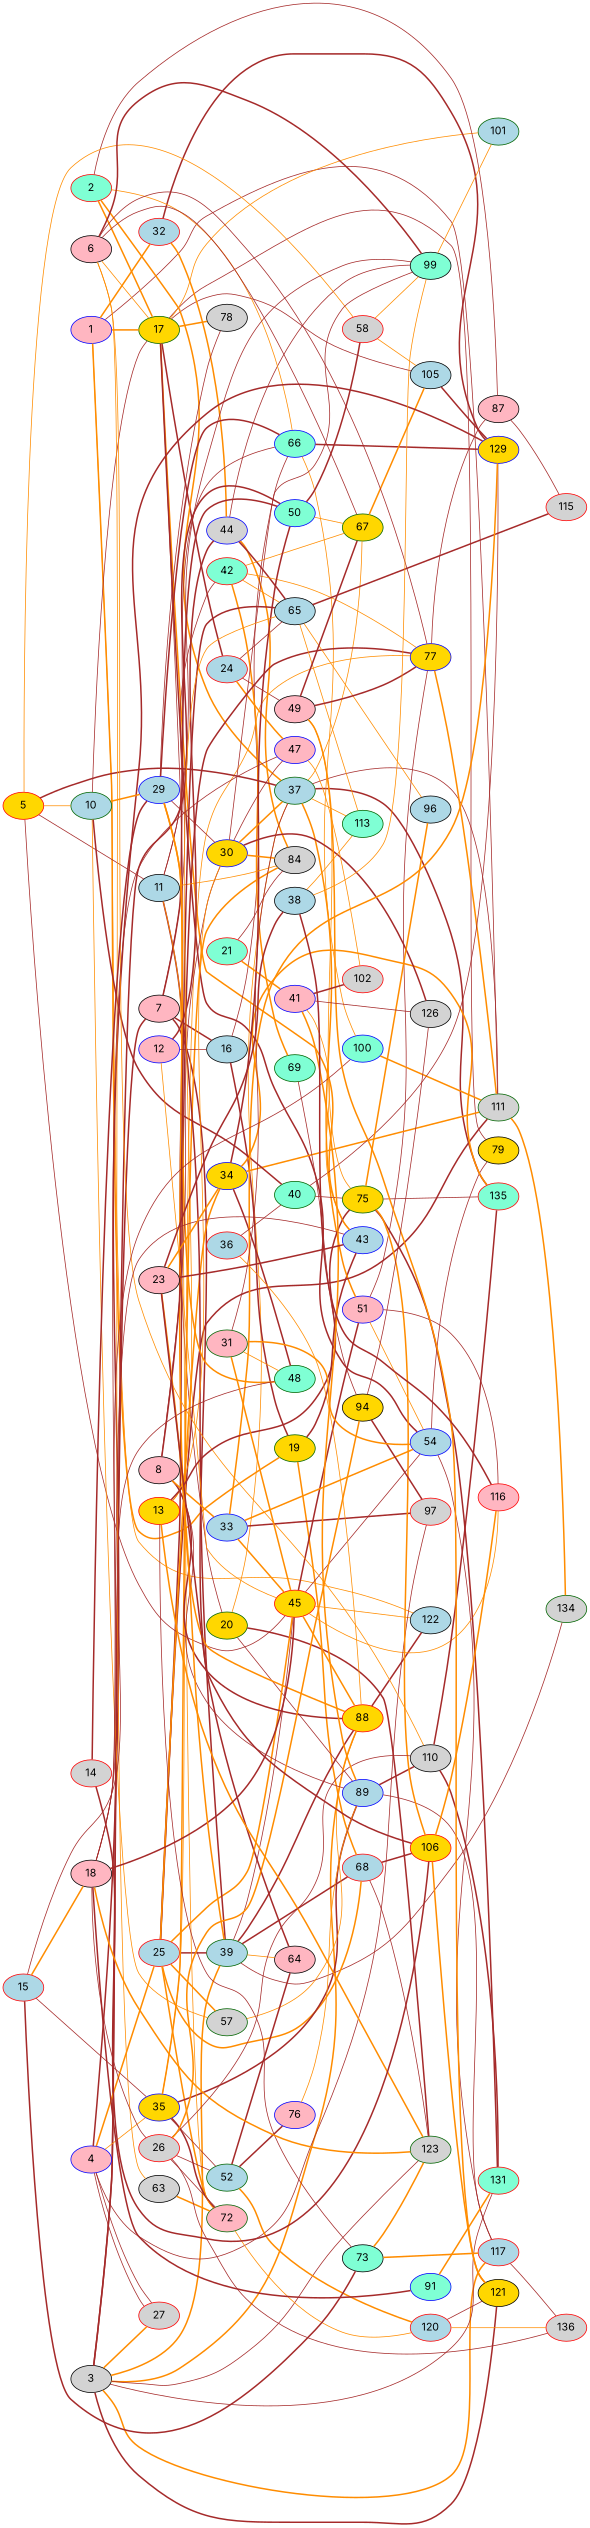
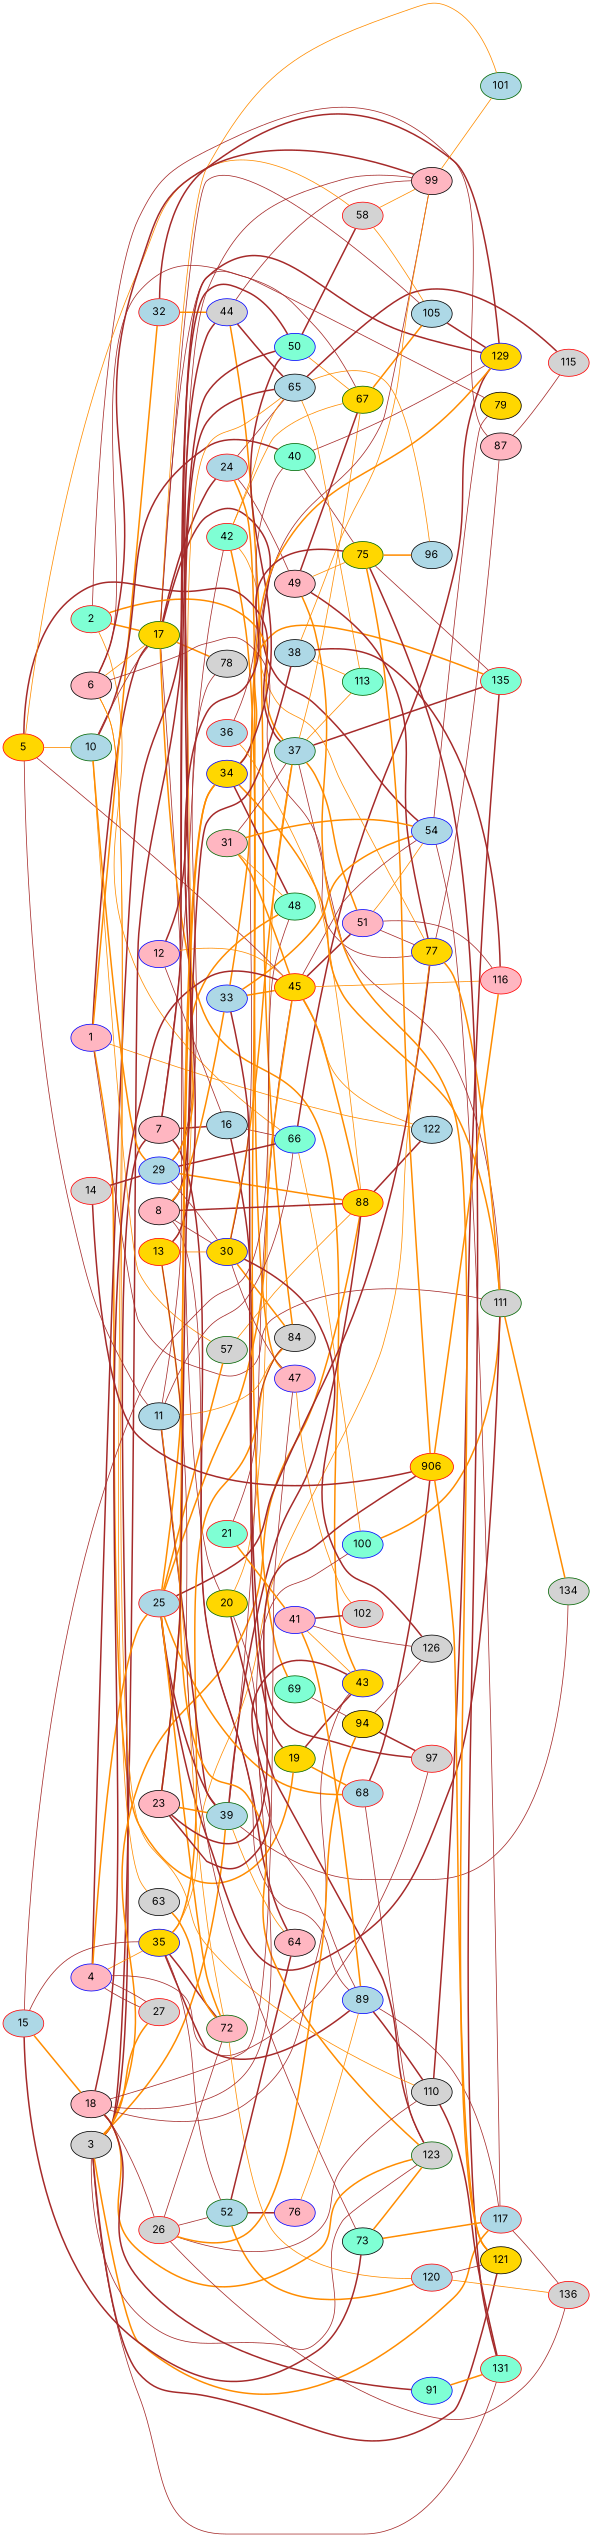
  graph {
    fontname=Inter
    rankdir=LR
    node [color=red fillcolor=lightblue fontname=Inter style=filled]
    edge [color=brown fontname=Inter style=bold]
    1 [color=blue fillcolor=lightpink super="+92"]
    17 [color=darkgreen fillcolor=gold super="+114"]
    19 [color=darkgreen fillcolor=gold]
    32
    111 [color=darkgreen fillcolor=lightgrey super="+112"]
    122 [color=black]
    20 [color=darkgreen fillcolor=gold super="+81"]
    24
-   43 [color=blue super="+137"]
+   43 [color=blue fillcolor=gold super="+137"]
    54 [color=blue super="+103"]
    78 [color=black fillcolor=lightgrey]
    79 [color=black fillcolor=gold]
    101 [color=darkgreen]
    105 [color=black]
    68 [super="+93"]
    129 [color=blue fillcolor=gold super="+138"]
    44 [color=blue fillcolor=lightgrey super="+55"]
    134 [color=darkgreen fillcolor=lightgrey]
    2 [fillcolor=aquamarine]
    37 [color=darkgreen super="+98"]
    66 [color=blue fillcolor=aquamarine super="+71"]
    87 [color=black fillcolor=lightpink]
    67 [color=darkgreen fillcolor=gold super="+139"]
    135 [fillcolor=aquamarine]
    51 [color=blue fillcolor=lightpink super="+60"]
    113 [color=darkgreen fillcolor=aquamarine]
    100 [color=blue fillcolor=aquamarine]
    115 [fillcolor=lightgrey]
    3 [color=black fillcolor=lightgrey super="+22"]
    7 [color=black fillcolor=lightpink super="+9"]
    27 [fillcolor=lightgrey]
    39 [color=darkgreen super="+109"]
    50 [color=blue fillcolor=aquamarine super="+62"]
    88 [fillcolor=gold super="+124"]
    117 [super="+128"]
    121 [color=black fillcolor=gold]
    123 [color=darkgreen fillcolor=lightgrey]
    131 [fillcolor=aquamarine]
    16 [color=black super="+61"]
    42 [fillcolor=aquamarine]
    64 [color=black fillcolor=lightpink]
    45 [fillcolor=gold super="+127"]
    58 [fillcolor=lightgrey super="+80"]
    136 [fillcolor=lightgrey]
    4 [color=blue fillcolor=lightpink super="+83"]
    25 [super="+104"]
    35 [color=blue fillcolor=gold]
    97 [fillcolor=lightgrey]
    77 [color=blue fillcolor=gold super="+118"]
    57 [color=darkgreen fillcolor=lightgrey]
    72 [color=darkgreen fillcolor=lightpink super="+125"]
    34 [color=blue fillcolor=gold super="+86"]
    89 [color=blue super="+95"]
    84 [color=black fillcolor=lightgrey]
    52 [color=darkgreen super="+56"]
    5 [fillcolor=gold]
    10 [color=darkgreen]
    11 [color=black super="+46"]
    29 [color=blue super="+107"]
    40 [color=darkgreen fillcolor=aquamarine]
-   99 [color=black fillcolor=aquamarine super="+132"]
+   99 [color=black fillcolor=lightpink super="+132"]
    116 [fillcolor=lightpink]
    6 [color=black fillcolor=lightpink super="+70"]
    63 [color=black fillcolor=lightgrey]
    110 [color=black fillcolor=lightgrey]
    65 [color=black super="+133"]
    69 [color=darkgreen fillcolor=aquamarine]
    8 [color=black fillcolor=lightpink super="+28"]
    30 [color=blue fillcolor=gold super="+90"]
    33 [color=blue]
    47 [color=blue fillcolor=lightpink super="+74"]
    126 [color=black fillcolor=lightgrey]
    96 [color=black]
    48 [color=darkgreen fillcolor=aquamarine]
    75 [color=darkgreen fillcolor=gold super="+130"]
    120
    12 [color=blue fillcolor=lightpink]
    13 [fillcolor=gold]
    73 [color=black fillcolor=aquamarine]
-   106 [fillcolor=gold super="+119"]
+   106 [fillcolor=gold super="+119" label=906]
    14 [fillcolor=lightgrey]
    15 [super="+85"]
    18 [color=black fillcolor=lightpink super="+82"]
    26 [fillcolor=lightgrey super="+59"]
    91 [color=blue fillcolor=aquamarine]
    49 [color=black fillcolor=lightpink super="+108"]
    94 [color=black fillcolor=gold]
    102 [fillcolor=lightgrey]
    21 [fillcolor=aquamarine]
    41 [color=blue fillcolor=lightpink]
    23 [color=black fillcolor=lightpink super="+53"]
    38 [color=black]
    76 [color=blue fillcolor=lightpink]
    31 [color=darkgreen fillcolor=lightpink]
    36
-   1 -- 17 [color=darkorange]
+   1 -- 17
    1 -- 19 [color=darkorange]
    1 -- 32 [color=darkorange]
    1 -- 111 [style=solid]
    1 -- 122 [color=darkorange style=solid]
    17 -- 20 [style=solid]
    17 -- 24
    17 -- 43 [color=darkorange]
    17 -- 54
    17 -- 78 [color=darkorange]
    17 -- 79 [style=solid]
    17 -- 101 [color=darkorange style=solid]
    17 -- 105 [style=solid]
    19 -- 43
    19 -- 68 [color=darkorange]
    32 -- 129
    32 -- 44 [color=darkorange]
    111 -- 134 [color=darkorange]
    20 -- 37 [color=darkorange style=solid]
    20 -- 123
    20 -- 89 [style=solid]
    24 -- 65 [style=solid]
    24 -- 47 [color=darkorange weight=2]
    24 -- 49 [style=solid]
    54 -- 79 [style=solid]
    54 -- 117 [style=solid]
    105 -- 129
    68 -- 123 [style=solid]
    68 -- 106
    44 -- 84 [color=darkorange]
    44 -- 99 [style=solid]
    44 -- 65
    2 -- 17 [color=darkorange]
    2 -- 37 [color=darkorange]
    2 -- 66 [color=darkorange style=solid]
    2 -- 87 [style=solid]
    37 -- 111 [style=solid]
    37 -- 67 [color=darkorange style=solid]
    37 -- 135
    37 -- 51 [color=darkorange]
    37 -- 113 [color=darkorange style=solid]
    66 -- 129
    66 -- 100 [color=darkorange style=solid]
    87 -- 115 [style=solid]
    67 -- 105 [color=darkorange]
    51 -- 54 [color=darkorange style=solid]
    51 -- 77 [style=solid]
    51 -- 116 [style=solid]
    100 -- 111 [color=darkorange]
    3 -- 7
    3 -- 27 [color=darkorange]
    3 -- 39 [color=darkorange]
    3 -- 50
    3 -- 88 [color=darkorange]
    3 -- 117 [color=darkorange]
    3 -- 121
    3 -- 123 [style=solid]
    3 -- 131 [style=solid]
    7 -- 50
    7 -- 16
    7 -- 42 [style=solid]
    7 -- 64
-   39 -- 68
    39 -- 134 [style=solid]
    39 -- 88
    39 -- 64 [color=darkorange style=solid]
    39 -- 45 [style=solid]
    50 -- 67 [color=darkorange style=solid]
    50 -- 58
    88 -- 122
    117 -- 136 [style=solid]
    16 -- 19
    16 -- 66 [style=solid]
    42 -- 67 [color=darkorange style=solid]
    42 -- 77 [color=darkorange style=solid]
    42 -- 65 [color=darkorange style=solid]
    42 -- 69 [color=darkorange]
    45 -- 122 [color=darkorange style=solid]
    45 -- 54 [style=solid]
    45 -- 51
    45 -- 88 [color=darkorange]
    45 -- 116 [color=darkorange style=solid]
    58 -- 105 [color=darkorange style=solid]
    58 -- 99 [color=darkorange style=solid]
    4 -- 129
    4 -- 27 [style=solid]
    4 -- 27 [style=solid]
    4 -- 25 [color=darkorange]
    4 -- 35 [color=darkorange style=solid]
    4 -- 97 [style=solid]
    25 -- 111
    25 -- 68 [color=darkorange]
    25 -- 39
    25 -- 45 [color=darkorange]
    25 -- 77
    25 -- 57 [color=darkorange]
    25 -- 72 [color=darkorange]
    25 -- 34 [color=darkorange]
    35 -- 77 [color=darkorange style=solid]
    35 -- 72
    35 -- 89
    35 -- 84 [color=darkorange]
    35 -- 52 [style=solid]
    77 -- 111 [color=darkorange]
    77 -- 87 [style=solid]
    57 -- 88 [color=darkorange style=solid]
    72 -- 120 [color=darkorange style=solid]
    34 -- 111 [color=darkorange]
    34 -- 135 [color=darkorange]
    34 -- 50
    34 -- 48
    89 -- 117 [style=solid]
    89 -- 110
    52 -- 64
    52 -- 120 [color=darkorange]
    52 -- 76
    5 -- 37
    5 -- 45 [style=solid]
    5 -- 58 [color=darkorange style=solid]
    5 -- 10 [color=darkorange style=solid]
    5 -- 11 [style=solid]
    10 -- 17 [style=solid]
    10 -- 57 [color=darkorange style=solid]
    10 -- 29 [color=darkorange]
    10 -- 40
    11 -- 66 [style=solid]
    11 -- 39
    11 -- 72 [color=darkorange style=solid]
    11 -- 84 [color=darkorange style=solid weight=2]
    11 -- 99 [style=solid]
    29 -- 78 [style=solid]
    29 -- 66
    29 -- 88 [color=darkorange]
    29 -- 30 [style=solid]
    29 -- 48 [color=darkorange]
    40 -- 129 [style=solid]
    40 -- 75 [style=solid]
    99 -- 101 [color=darkorange style=solid]
    6 -- 17 [color=darkorange style=solid]
    6 -- 67 [style=solid]
    6 -- 77 [style=solid]
    6 -- 99
    6 -- 63 [color=darkorange style=solid]
    6 -- 110 [color=darkorange style=solid]
    63 -- 72 [color=darkorange]
    110 -- 135
    110 -- 131
    65 -- 113 [color=darkorange style=solid]
    65 -- 115
    65 -- 96 [color=darkorange style=solid]
    69 -- 94 [style=solid]
    8 -- 88
    8 -- 89 [style=solid]
    8 -- 65
    8 -- 30 [style=solid]
    8 -- 33 [color=darkorange]
    30 -- 37 [color=darkorange]
    30 -- 84 [color=darkorange]
    30 -- 99 [style=solid]
    30 -- 47 [style=solid]
    30 -- 126
    33 -- 54 [color=darkorange]
    33 -- 129 [color=darkorange]
    33 -- 45 [color=darkorange]
    33 -- 97
    47 -- 102 [color=darkorange style=solid]
    75 -- 135 [style=solid]
    75 -- 131
    75 -- 96 [color=darkorange]
    75 -- 106 [color=darkorange]
    120 -- 121 [style=solid]
    120 -- 136 [color=darkorange style=solid]
    12 -- 44
    12 -- 16 [style=solid weight=2]
    12 -- 45 [color=darkorange style=solid]
    13 -- 123 [color=darkorange]
    13 -- 65 [color=darkorange style=solid]
    13 -- 30 [color=darkorange style=solid]
    13 -- 75
    13 -- 73 [style=solid]
    73 -- 117 [color=darkorange]
    73 -- 123 [color=darkorange]
    106 -- 121 [color=darkorange]
    106 -- 116 [color=darkorange]
    14 -- 29
    14 -- 106
    15 -- 35 [style=solid]
    15 -- 48 [style=solid]
    15 -- 73
    15 -- 18 [color=darkorange]
    18 -- 43 [style=solid]
    18 -- 100 [style=solid]
    18 -- 123 [color=darkorange]
    18 -- 45
    18 -- 47 [style=solid]
    18 -- 26 [style=solid]
    18 -- 91
    26 -- 136 [style=solid]
    26 -- 72 [style=solid]
    26 -- 52 [style=solid]
    26 -- 110 [style=solid]
    26 -- 94 [color=darkorange]
    91 -- 131 [color=darkorange]
    49 -- 67
    49 -- 121 [color=darkorange]
    49 -- 77
    49 -- 75 [color=darkorange style=solid]
    94 -- 97
    94 -- 126 [style=solid]
    21 -- 84 [style=solid]
    21 -- 41 [color=darkorange]
    41 -- 43 [color=darkorange style=solid]
    41 -- 89 [color=darkorange]
    41 -- 126 [style=solid]
    41 -- 102
    23 -- 43
    23 -- 39 [color=darkorange]
    23 -- 34 [color=darkorange]
    23 -- 106
    23 -- 38
    38 -- 113 [color=darkorange style=solid]
    38 -- 99 [color=darkorange style=solid]
    38 -- 116
    76 -- 89 [color=darkorange style=solid]
    31 -- 54 [color=darkorange]
    31 -- 37 [style=solid]
    31 -- 45 [color=darkorange]
    31 -- 48 [color=darkorange style=solid]
    36 -- 88 [color=darkorange style=solid]
    36 -- 40 [style=solid]
  }
